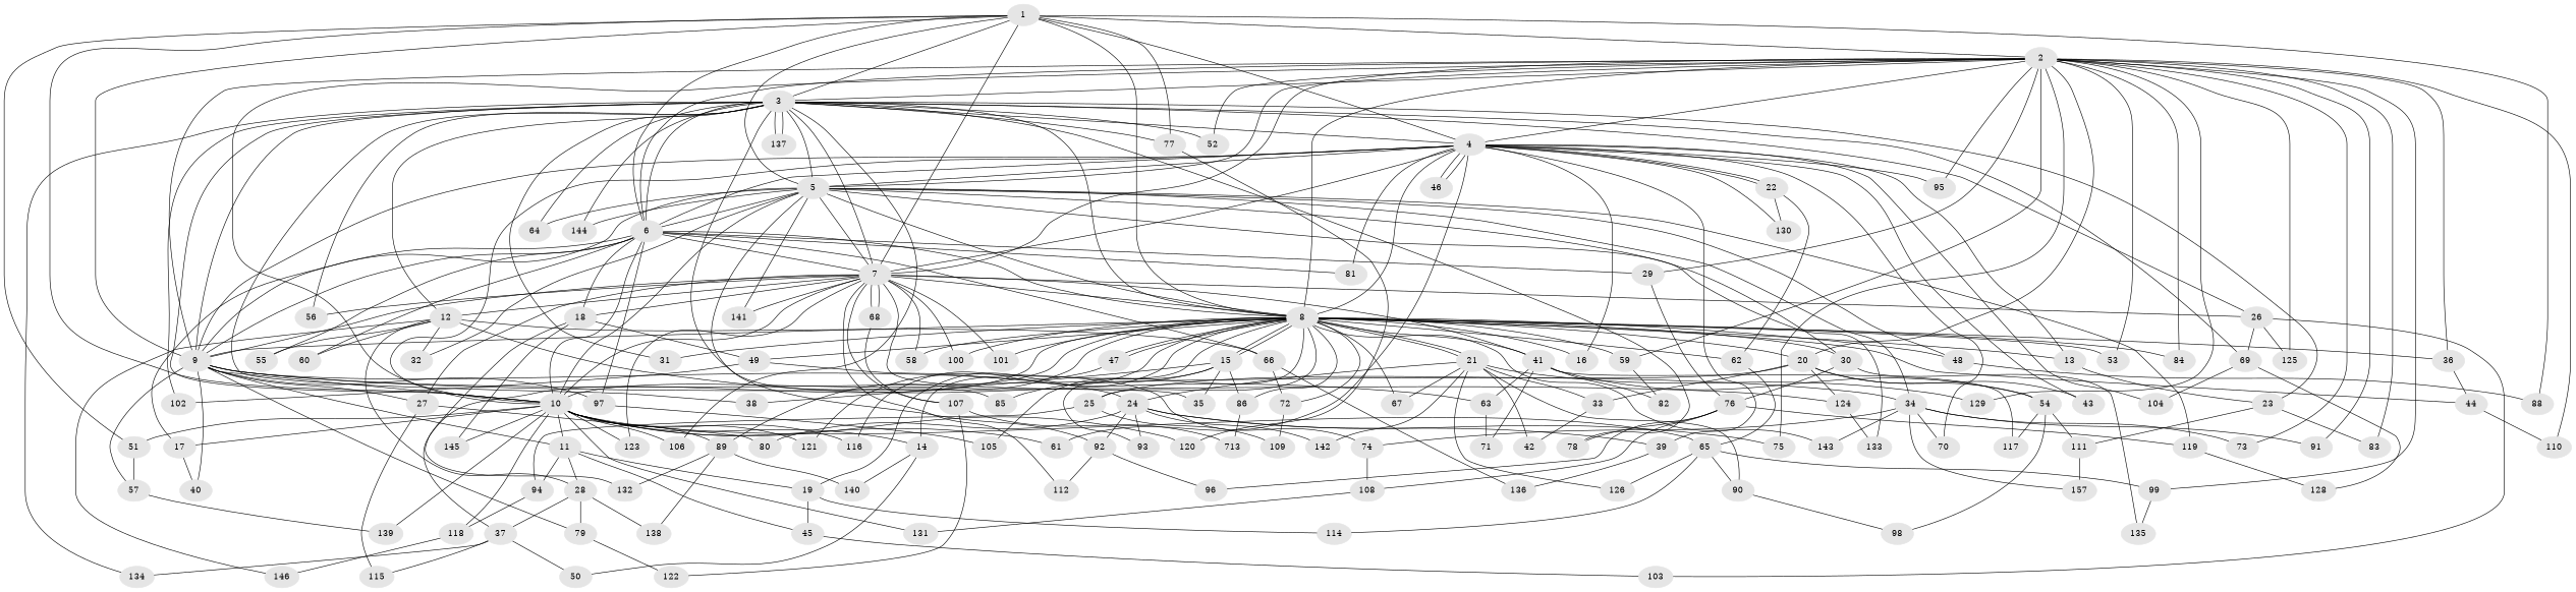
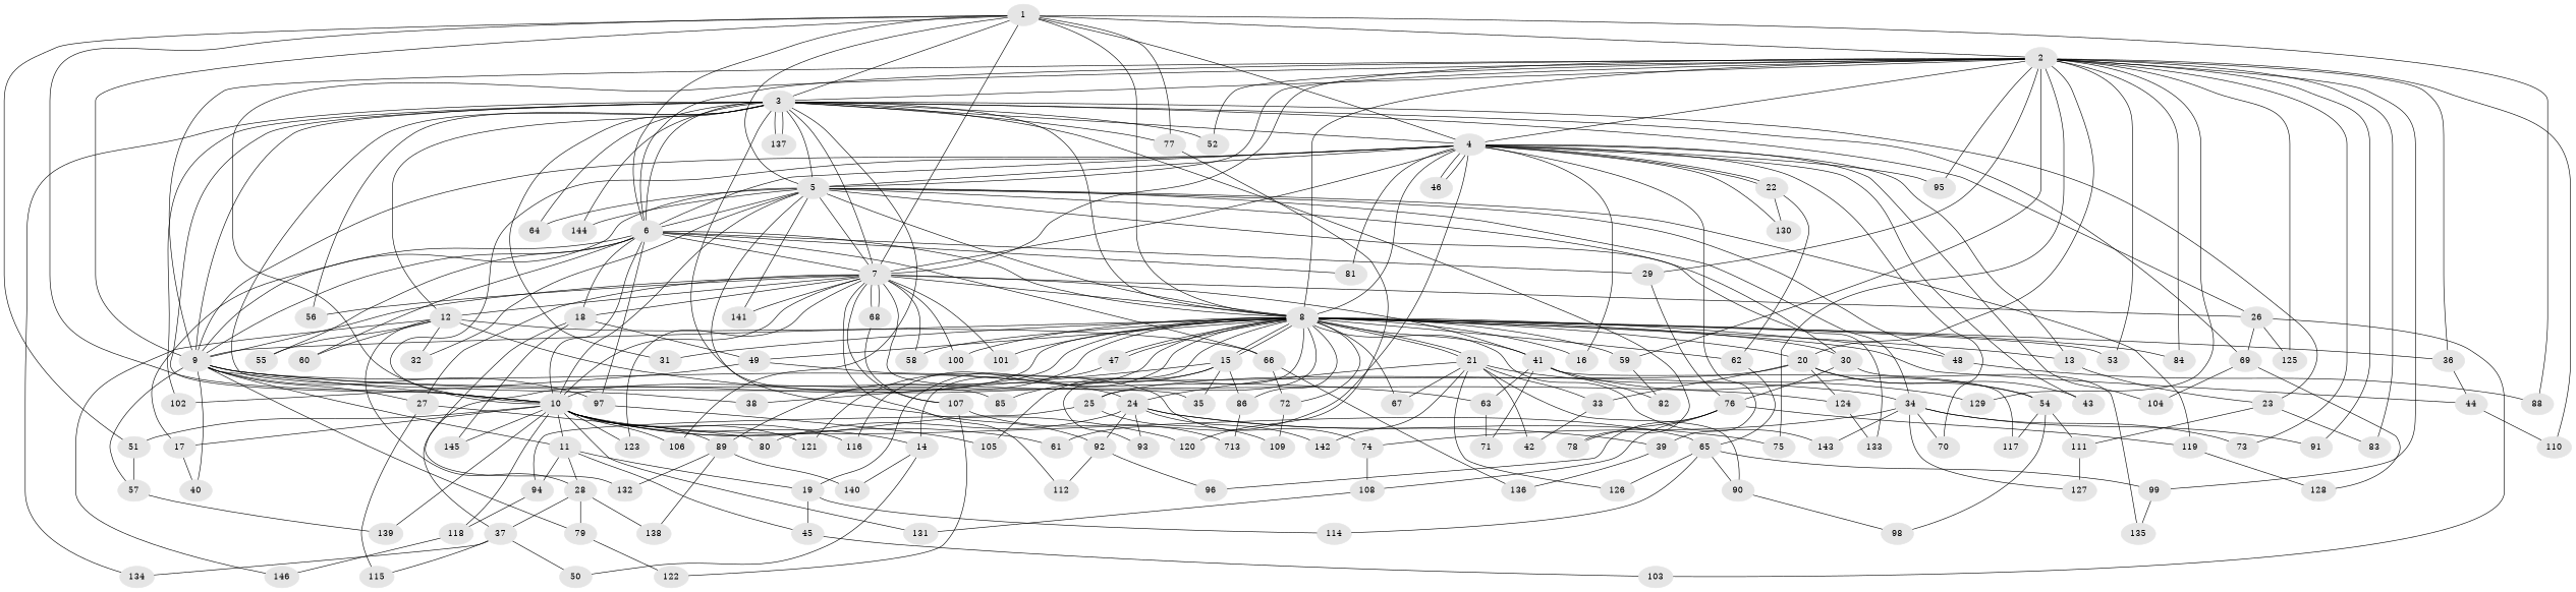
  graph {
    node [color=gray90 style=filled]
    1
    2
    3
    4
    5
    6
    7
    8
    9
    10
    51
    77
    88
    20
    29
    36
    52
    53
    59
    73
    75
    83
    84
    91
    95
    99
    110
    125
    129
    12
    23
    26
    31
    38
    56
    64
    69
    78
    85
    102
    106
    134
    137
    144
    13
    16
    22
    39
    43
    46
    61
    70
    81
    104
    130
    30
    32
    34
    48
    92
    119
    133
    141
    17
    18
    55
    60
    66
    97
    27
    35
    41
    58
    68
    100
    101
    107
    112
    123
    14
    15
    19
    21
    25
    37
    44
    47
    49
    62
    67
    72
    86
    89
    93
    116
    143
    11
    24
    40
    57
    79
    124
    65
    118
    120
    121
    131
    139
    145
    33
    54
    76
    82
    135
    28
    63
    146
    111
    103
    128
    136
    74
-   127 [label=157]
+   127
    96
    132
    105
    80
    115
    71
    117
    122
    n132 [label=713]
    50
    140
    45
    114
    42
    90
    126
    142
    94
    109
    138
    98
    108
    1 -- 2
    1 -- 3
    1 -- 4
    1 -- 5
    1 -- 6
    1 -- 7
    1 -- 8
    1 -- 9
    1 -- 10
    1 -- 51
    1 -- 77
    1 -- 88
    2 -- 3
    2 -- 4
    2 -- 5
    2 -- 6
    2 -- 7
    2 -- 8
    2 -- 9
    2 -- 10
    2 -- 20
    2 -- 29
    2 -- 36
    2 -- 52
    2 -- 53
    2 -- 59
    2 -- 73
    2 -- 75
    2 -- 83
    2 -- 84
    2 -- 91
    2 -- 95
    2 -- 99
    2 -- 110
    2 -- 125
    2 -- 129
    3 -- 4
    3 -- 5
    3 -- 6
    3 -- 7
    3 -- 8
    3 -- 9
    3 -- 10
    3 -- 77
    3 -- 52
    3 -- 12
    3 -- 23
    3 -- 26
    3 -- 31
    3 -- 38
    3 -- 56
    3 -- 64
    3 -- 69
    3 -- 78
    3 -- 85
    3 -- 102
    3 -- 106
    3 -- 134
    3 -- 137
    3 -- 137
    3 -- 144
    4 -- 5
    4 -- 6
    4 -- 7
    4 -- 8
    4 -- 9
    4 -- 10
    4 -- 95
    4 -- 13
    4 -- 16
    4 -- 22
    4 -- 22
    4 -- 39
    4 -- 43
    4 -- 46
    4 -- 46
    4 -- 61
    4 -- 70
    4 -- 81
    4 -- 104
    4 -- 130
    5 -- 6
    5 -- 7
    5 -- 8
    5 -- 9
    5 -- 10
    5 -- 64
    5 -- 144
    5 -- 30
    5 -- 32
    5 -- 34
    5 -- 48
    5 -- 92
    5 -- 119
    5 -- 133
    5 -- 141
    6 -- 7
    6 -- 8
    6 -- 9
    6 -- 10
    6 -- 29
    6 -- 81
    6 -- 17
    6 -- 18
    6 -- 55
    6 -- 60
    6 -- 66
    6 -- 97
    7 -- 8
    7 -- 9
    7 -- 10
    7 -- 12
    7 -- 26
    7 -- 56
    7 -- 141
    7 -- 18
    7 -- 27
    7 -- 35
    7 -- 41
    7 -- 58
    7 -- 68
    7 -- 68
    7 -- 100
    7 -- 101
    7 -- 107
    7 -- 112
    7 -- 123
    8 -- 9
    8 -- 10
    8 -- 20
    8 -- 36
    8 -- 53
    8 -- 59
    8 -- 84
    8 -- 31
    8 -- 13
    8 -- 16
    8 -- 30
    8 -- 48
    8 -- 41
    8 -- 58
    8 -- 100
    8 -- 101
    8 -- 14
    8 -- 15
    8 -- 15
    8 -- 19
    8 -- 21
    8 -- 21
    8 -- 25
    8 -- 37
    8 -- 44
    8 -- 47
    8 -- 47
    8 -- 49
    8 -- 62
    8 -- 67
    8 -- 72
    8 -- 86
    8 -- 89
    8 -- 93
    8 -- 116
    8 -- 143
    9 -- 10
    9 -- 34
    9 -- 97
    9 -- 27
    9 -- 11
    9 -- 24
    9 -- 40
    9 -- 57
    9 -- 79
    9 -- 124
    10 -- 51
    10 -- 106
    10 -- 61
    10 -- 17
    10 -- 123
    10 -- 14
    10 -- 89
    10 -- 116
    10 -- 11
    10 -- 65
    10 -- 118
    10 -- 120
    10 -- 121
    10 -- 131
    10 -- 139
    10 -- 145
    51 -- 57
    77 -- 120
    20 -- 43
    20 -- 25
    20 -- 124
    20 -- 33
    20 -- 54
    29 -- 76
    36 -- 44
    59 -- 82
    99 -- 135
    12 -- 32
    12 -- 55
    12 -- 60
    12 -- 66
    12 -- 28
    12 -- 63
    12 -- 146
    23 -- 83
    23 -- 111
    26 -- 125
    26 -- 69
    26 -- 103
    69 -- 104
    69 -- 128
    13 -- 23
    22 -- 130
    22 -- 62
    39 -- 136
    30 -- 76
    30 -- 135
    34 -- 73
    34 -- 91
    34 -- 70
    34 -- 143
    34 -- 74
    34 -- 127
    48 -- 88
    92 -- 112
    92 -- 96
    119 -- 128
    17 -- 40
    18 -- 49
    18 -- 145
    18 -- 132
    66 -- 72
    66 -- 136
    97 -- 105
    27 -- 80
    27 -- 115
    41 -- 54
    41 -- 82
    41 -- 63
    41 -- 71
    41 -- 117
    68 -- 107
    107 -- 122
    107 -- n132
    14 -- 50
    14 -- 140
    15 -- 38
    15 -- 85
    15 -- 35
    15 -- 86
    15 -- 105
    19 -- 45
    19 -- 114
    21 -- 129
    21 -- 67
    21 -- 24
    21 -- 33
    21 -- 42
    21 -- 90
    21 -- 126
    21 -- 142
    25 -- 94
    25 -- 109
    37 -- 134
    37 -- 115
    37 -- 50
    44 -- 110
    47 -- 121
    49 -- 102
    49 -- 74
    62 -- 65
    72 -- 109
    86 -- n132
    89 -- 132
    89 -- 140
    89 -- 138
    11 -- 19
    11 -- 28
    11 -- 45
    11 -- 94
    24 -- 75
    24 -- 39
    24 -- 92
    24 -- 93
    24 -- 80
    24 -- 142
    57 -- 139
    79 -- 122
    124 -- 133
    65 -- 99
    65 -- 114
    65 -- 90
    65 -- 126
    118 -- 146
    33 -- 42
    54 -- 111
    54 -- 117
    54 -- 98
    76 -- 78
    76 -- 119
    76 -- 96
    76 -- 108
    28 -- 37
    28 -- 79
    28 -- 138
    63 -- 71
    111 -- 127
    74 -- 108
    45 -- 103
    90 -- 98
    94 -- 118
    108 -- 131
  }
